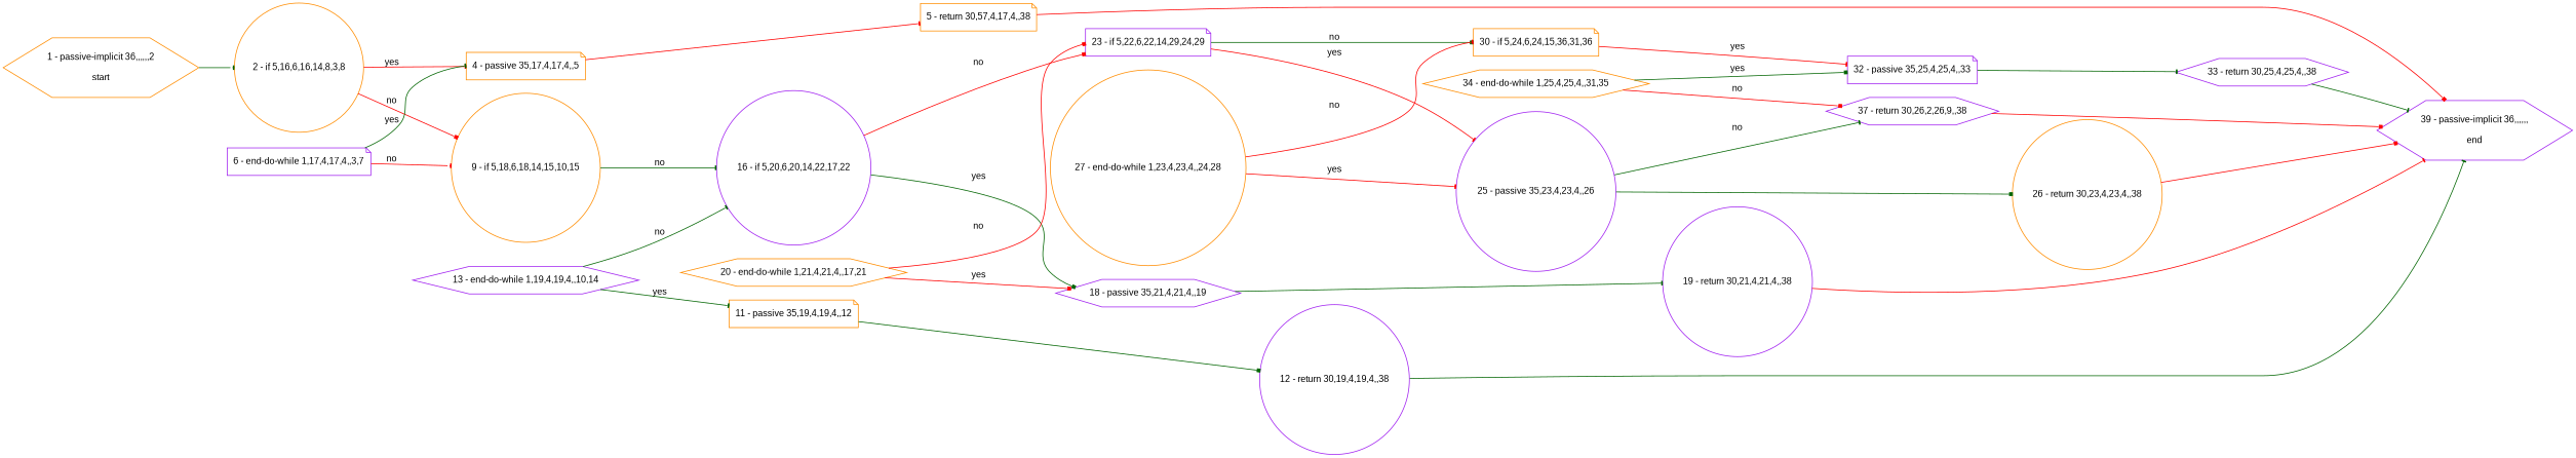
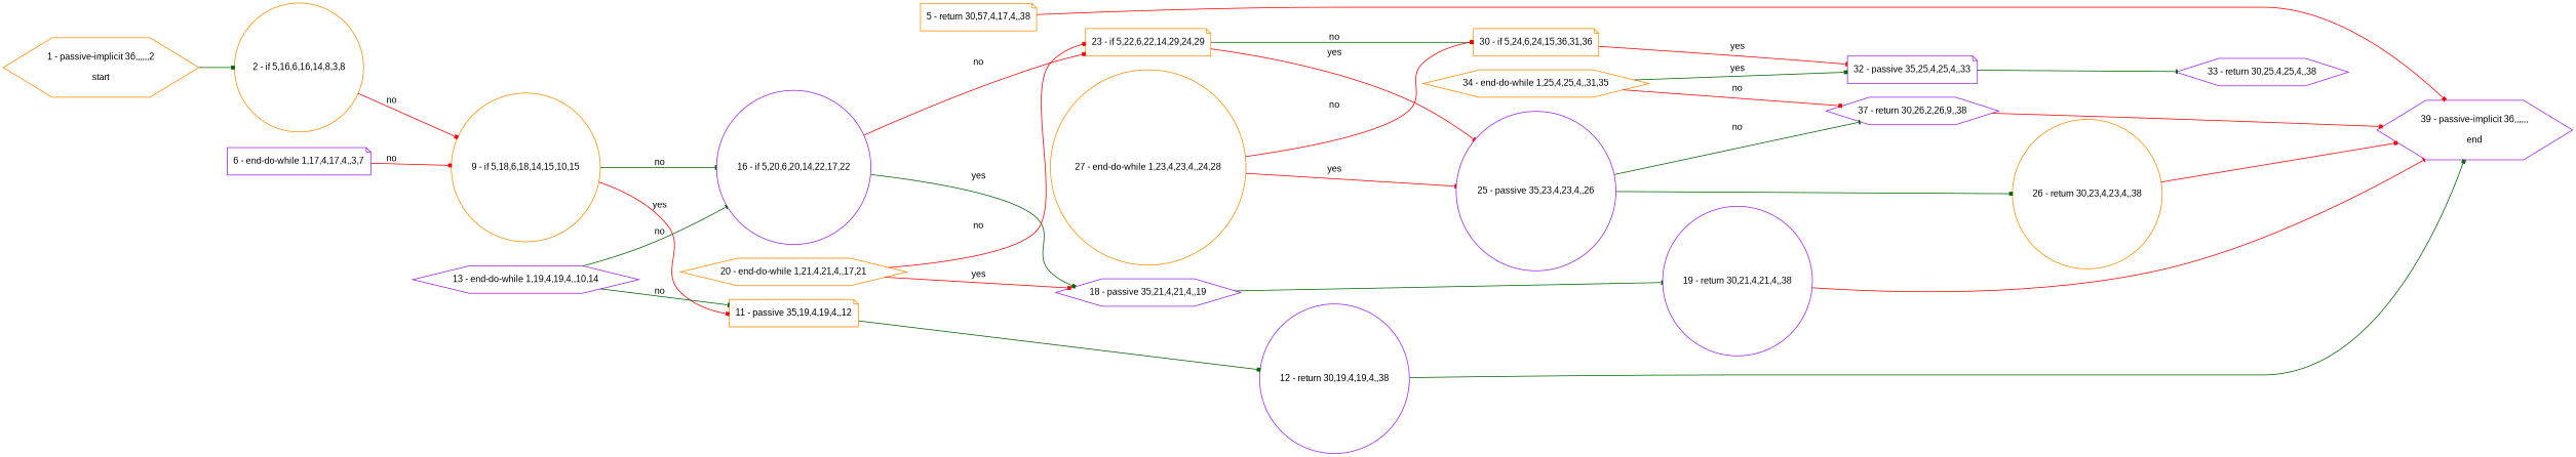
  digraph {
    bgcolor=white
    compound=true
    fillcolor="#FFFFCC"
    fontname=Arial
    fontsize=12
    pack=true
    packmode=clust
    rankdir=LR
    style="rounded,filled"
    node [color=purple compound=true fillcolor="#ffffff" fixedsize=false fontname=Arial fontsize=12 node_initialized=no shape=circle style=filled]
    edge [arrowhead=tee arrowsize=0.5 arrowtail=none color=red compound=true dir=forward fontcolor=black fontname=Arial fontsize=12]
    n1 [color=darkorange label="2 - if 5,16,6,16,14,8,3,8"]
-   n2 [color=darkorange label="4 - passive 35,17,4,17,4,,5" shape=note]
    n3 [color=darkorange label="9 - if 5,18,6,18,14,15,10,15"]
    n4 [color=darkorange label="5 - return 30,57,4,17,4,,38" shape=note]
    n5 [color=darkorange label="11 - passive 35,19,4,19,4,,12" shape=note]
    n6 [label="16 - if 5,20,6,20,14,22,17,22"]
    n7 [color=darkorange label="1 - passive-implicit 36,,,,,,2\n\nstart" shape=hexagon]
    n8 [label="39 - passive-implicit 36,,,,,,\n\nend" shape=hexagon]
    n9 [label="12 - return 30,19,4,19,4,,38"]
    n10 [label="18 - passive 35,21,4,21,4,,19" shape=hexagon]
-   n11 [label="23 - if 5,22,6,22,14,29,24,29" shape=note]
+   n11 [color=darkorange label="23 - if 5,22,6,22,14,29,24,29" shape=note]
    n12 [label="6 - end-do-while 1,17,4,17,4,,3,7" shape=note]
    n13 [label="19 - return 30,21,4,21,4,,38"]
    n14 [label="25 - passive 35,23,4,23,4,,26"]
    n15 [color=darkorange label="30 - if 5,24,6,24,15,36,31,36" shape=note]
    n16 [label="13 - end-do-while 1,19,4,19,4,,10,14" shape=hexagon]
    n17 [color=darkorange label="26 - return 30,23,4,23,4,,38"]
    n18 [label="37 - return 30,26,2,26,9,,38" shape=hexagon]
    n19 [label="32 - passive 35,25,4,25,4,,33" shape=note]
    n20 [color=darkorange label="20 - end-do-while 1,21,4,21,4,,17,21" shape=hexagon]
    n21 [label="33 - return 30,25,4,25,4,,38" shape=hexagon]
    n22 [color=darkorange label="27 - end-do-while 1,23,4,23,4,,24,28"]
    n23 [color=darkorange label="34 - end-do-while 1,25,4,25,4,,31,35" shape=hexagon]
-   n1 -> n2 [label=yes]
    n1 -> n3 [arrowhead=box label=no]
-   n2 -> n4
+   n3 -> n5 [arrowhead=box label=yes]
    n3 -> n6 [color=darkgreen label=no]
    n4 -> n8 [arrowhead=box]
    n5 -> n9 [arrowhead=box color=darkgreen]
    n6 -> n10 [arrowhead=box color=darkgreen label=yes]
    n6 -> n11 [arrowhead=box label=no]
-   n7 -> n1 [color=darkgreen]
-   n9 -> n8 [color=darkgreen]
+   n7 -> n1 [arrowhead=box color=darkgreen]
+   n9 -> n8 [arrowhead=box color=darkgreen]
    n10 -> n13 [color=darkgreen]
    n11 -> n14 [label=yes]
    n11 -> n15 [arrowhead=box color=darkgreen label=no]
-   n12 -> n2 [color=darkgreen label=yes]
-   n12 -> n3 [label=no]
+   n12 -> n3 [arrowhead=box label=no]
    n13 -> n8
    n14 -> n17 [arrowhead=box color=darkgreen]
    n14 -> n18 [color=darkgreen label=no]
    n15 -> n19 [label=yes]
-   n16 -> n5 [color=darkgreen label=yes]
+   n16 -> n5 [color=darkgreen label=no]
    n16 -> n6 [color=darkgreen label=no]
    n17 -> n8 [arrowhead=box]
    n18 -> n8 [arrowhead=box]
    n19 -> n21 [color=darkgreen]
    n20 -> n10 [arrowhead=box label=yes]
    n20 -> n11 [arrowhead=box label=no]
-   n21 -> n8 [color=darkgreen]
    n22 -> n14 [label=yes]
-   n22 -> n15 [label=no]
+   n22 -> n15 [arrowhead=box label=no]
    n23 -> n18 [arrowhead=box label=no]
    n23 -> n19 [arrowhead=box color=darkgreen label=yes]
  }
